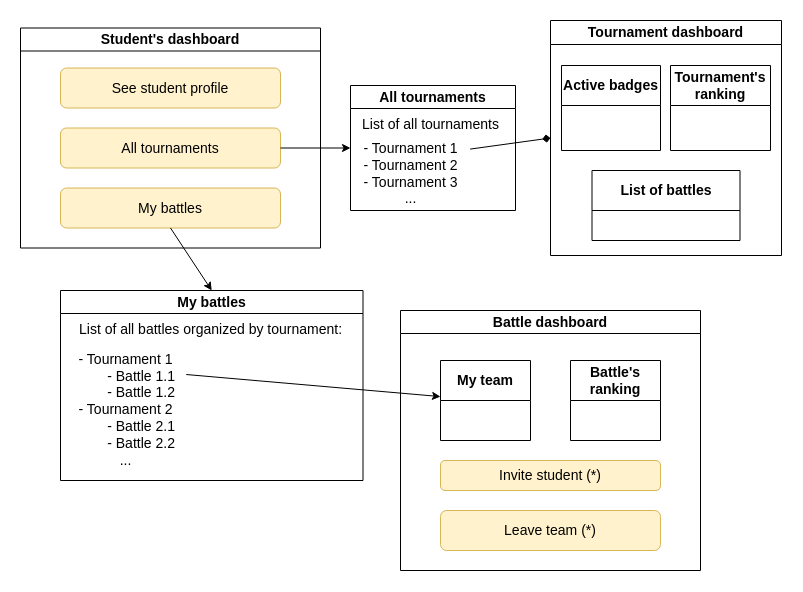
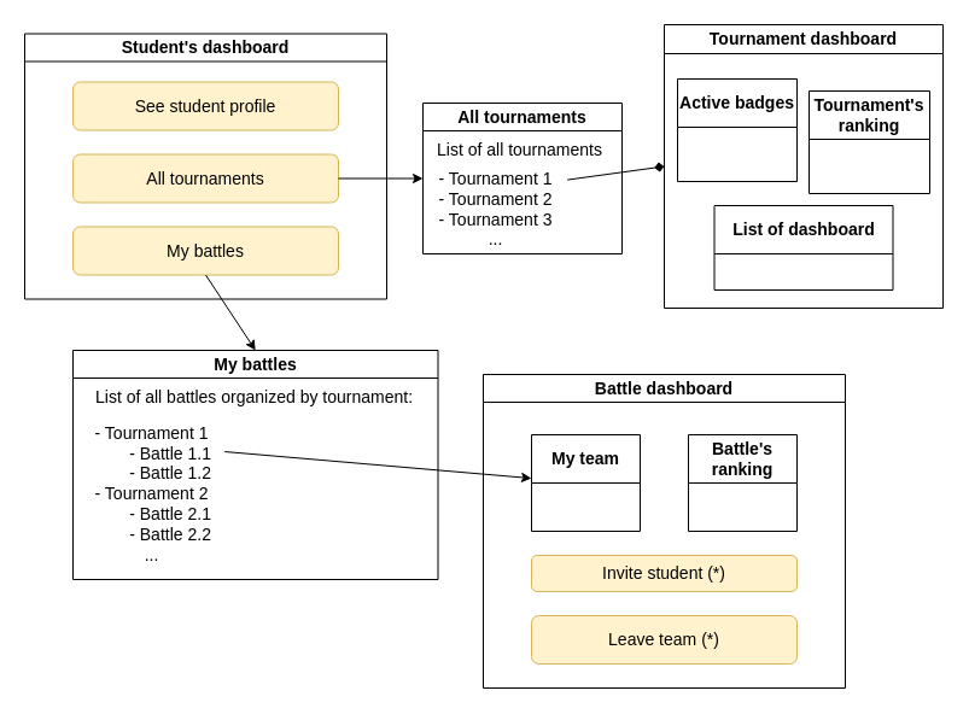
  <mxCell id="0" />
  <mxCell id="1" parent="0" />
  <mxCell id="2" value="Student's dashboard" style="swimlane;whiteSpace=wrap;html=1;fontSize=14;" parent="1" vertex="1"><mxGeometry x="20" y="27.5" width="300" height="220" as="geometry" /></mxCell>
  <mxCell id="3" value="See student profile" style="rounded=1;whiteSpace=wrap;html=1;fontSize=14;fillColor=#fff2cc;strokeColor=#d6b656;" parent="2" vertex="1"><mxGeometry x="40" y="40" width="220" height="40" as="geometry" /></mxCell>
  <mxCell id="4" value="All tournaments" style="rounded=1;whiteSpace=wrap;html=1;fontSize=14;fillColor=#fff2cc;strokeColor=#d6b656;" parent="2" vertex="1"><mxGeometry x="40" y="100" width="220" height="40" as="geometry" /></mxCell>
  <mxCell id="5" value="My battles" style="rounded=1;whiteSpace=wrap;html=1;fontSize=14;fillColor=#fff2cc;strokeColor=#d6b656;" parent="2" vertex="1"><mxGeometry x="40" y="160" width="220" height="40" as="geometry" /></mxCell>
  <mxCell id="6" value="" style="endArrow=classic;html=1;rounded=0;exitX=1;exitY=0.5;exitDx=0;exitDy=0;entryX=0;entryY=0.5;entryDx=0;entryDy=0;fontSize=14;" parent="1" source="4" target="7" edge="1"><mxGeometry width="50" height="50" relative="1" as="geometry"><mxPoint x="410" y="100" as="sourcePoint" /><mxPoint x="470" y="110" as="targetPoint" /></mxGeometry></mxCell>
  <mxCell id="7" value="All tournaments" style="swimlane;whiteSpace=wrap;html=1;fontSize=14;" parent="1" vertex="1"><mxGeometry x="350" y="85" width="165" height="125" as="geometry" /></mxCell>
  <mxCell id="8" value="List of all tournaments" style="text;html=1;align=center;verticalAlign=middle;resizable=0;points=[];autosize=1;strokeColor=none;fillColor=none;fontSize=14;" parent="7" vertex="1"><mxGeometry y="24" width="160" height="30" as="geometry" /></mxCell>
  <mxCell id="9" value="- Tournament 1&lt;br style=&quot;font-size: 14px;&quot;&gt;- Tournament 2&lt;br style=&quot;font-size: 14px;&quot;&gt;- Tournament 3&lt;br style=&quot;font-size: 14px;&quot;&gt;..." style="text;html=1;align=center;verticalAlign=middle;resizable=0;points=[];autosize=1;strokeColor=none;fillColor=none;fontSize=14;" parent="7" vertex="1"><mxGeometry y="48" width="120" height="80" as="geometry" /></mxCell>
  <mxCell id="10" value="" style="endArrow=diamond;html=1;rounded=0;exitX=0.997;exitY=0.195;exitDx=0;exitDy=0;exitPerimeter=0;fontSize=14;entryX=0;entryY=0.5;entryDx=0;entryDy=0;" parent="1" source="9" target="21" edge="1"><mxGeometry width="50" height="50" relative="1" as="geometry"><mxPoint x="500" y="110" as="sourcePoint" /><mxPoint x="580" y="120" as="targetPoint" /></mxGeometry></mxCell>
  <mxCell id="11" value="" style="endArrow=classic;html=1;rounded=0;exitX=0.5;exitY=1;exitDx=0;exitDy=0;entryX=0.5;entryY=0;entryDx=0;entryDy=0;fontSize=14;" parent="1" source="5" target="12" edge="1"><mxGeometry width="50" height="50" relative="1" as="geometry"><mxPoint x="300" y="140" as="sourcePoint" /><mxPoint x="360" y="240" as="targetPoint" /></mxGeometry></mxCell>
  <mxCell id="12" value="My battles" style="swimlane;whiteSpace=wrap;html=1;fontSize=14;" parent="1" vertex="1"><mxGeometry x="60" y="290" width="302.5" height="190" as="geometry" /></mxCell>
  <mxCell id="13" value="List of all battles organized by tournament:" style="text;html=1;align=center;verticalAlign=middle;resizable=0;points=[];autosize=1;strokeColor=none;fillColor=none;fontSize=14;" parent="12" vertex="1"><mxGeometry x="5" y="24" width="290" height="30" as="geometry" /></mxCell>
  <mxCell id="14" value="- Tournament 1&lt;br style=&quot;font-size: 14px;&quot;&gt;&lt;span style=&quot;white-space: pre; font-size: 14px;&quot;&gt;&#09;&lt;/span&gt;- Battle 1.1&lt;br style=&quot;font-size: 14px;&quot;&gt;&lt;span style=&quot;white-space: pre; font-size: 14px;&quot;&gt;&#09;&lt;/span&gt;- Battle 1.2&lt;br style=&quot;font-size: 14px;&quot;&gt;- Tournament 2&lt;br style=&quot;font-size: 14px;&quot;&gt;&lt;span style=&quot;white-space: pre; font-size: 14px;&quot;&gt;&#09;&lt;/span&gt;- Battle 2.1&lt;br style=&quot;font-size: 14px;&quot;&gt;&lt;span style=&quot;white-space: pre; font-size: 14px;&quot;&gt;&#09;&lt;/span&gt;- Battle 2.2&lt;br style=&quot;font-size: 14px;&quot;&gt;..." style="text;html=1;align=center;verticalAlign=middle;resizable=0;points=[];autosize=1;strokeColor=none;fillColor=none;fontSize=14;" parent="12" vertex="1"><mxGeometry x="5" y="54" width="120" height="130" as="geometry" /></mxCell>
  <mxCell id="15" value="" style="endArrow=classic;html=1;rounded=0;exitX=1.006;exitY=0.231;exitDx=0;exitDy=0;exitPerimeter=0;fontSize=14;" parent="1" source="14" target="19" edge="1"><mxGeometry width="50" height="50" relative="1" as="geometry"><mxPoint x="302.5" y="210" as="sourcePoint" /><mxPoint x="512.5" y="345" as="targetPoint" /></mxGeometry></mxCell>
  <mxCell id="16" value="Battle dashboard" style="swimlane;whiteSpace=wrap;html=1;fontSize=14;" parent="1" vertex="1"><mxGeometry x="400" y="310" width="300" height="260" as="geometry" /></mxCell>
  <mxCell id="17" value="Battle's ranking" style="swimlane;whiteSpace=wrap;html=1;startSize=40;fontSize=14;" parent="16" vertex="1"><mxGeometry x="170" y="50" width="90" height="80" as="geometry" /></mxCell>
  <mxCell id="18" value="Invite student (*)" style="rounded=1;whiteSpace=wrap;html=1;fontSize=14;labelBackgroundColor=none;fillColor=#fff2cc;strokeColor=#d6b656;" parent="16" vertex="1"><mxGeometry x="40" y="150" width="220" height="30" as="geometry" /></mxCell>
  <mxCell id="19" value="My team" style="swimlane;whiteSpace=wrap;html=1;startSize=40;fontSize=14;" parent="16" vertex="1"><mxGeometry x="40" y="50" width="90" height="80" as="geometry" /></mxCell>
  <mxCell id="20" value="Leave team (*)" style="rounded=1;whiteSpace=wrap;html=1;fontSize=14;labelBackgroundColor=none;fillColor=#fff2cc;strokeColor=#d6b656;" vertex="1" parent="16"><mxGeometry x="40" y="200" width="220" height="40" as="geometry" /></mxCell>
  <mxCell id="21" value="Tournament dashboard" style="swimlane;whiteSpace=wrap;html=1;startSize=24;fontSize=14;" parent="1" vertex="1"><mxGeometry x="550" y="20" width="231" height="235" as="geometry" /></mxCell>
- <mxCell id="22" value="Tournament's ranking" style="swimlane;whiteSpace=wrap;html=1;startSize=40;fontSize=14;" parent="21" vertex="1"><mxGeometry x="120" y="45" width="100" height="85" as="geometry" /></mxCell>
+ <mxCell id="22" value="Tournament's ranking" style="swimlane;whiteSpace=wrap;html=1;startSize=40;fontSize=14;" parent="21" vertex="1"><mxGeometry x="120" y="55" width="100" height="85" as="geometry" /></mxCell>
  <mxCell id="23" value="Active badges" style="swimlane;whiteSpace=wrap;html=1;startSize=40;fontSize=14;" parent="21" vertex="1"><mxGeometry x="11" y="45" width="99" height="85" as="geometry" /></mxCell>
- <mxCell id="24" value="List of battles" style="swimlane;whiteSpace=wrap;html=1;startSize=40;fontSize=14;" vertex="1" parent="21"><mxGeometry x="41.5" y="150" width="148" height="70" as="geometry" /></mxCell>
+ <mxCell id="24" value="List of dashboard" style="swimlane;whiteSpace=wrap;html=1;startSize=40;fontSize=14;" vertex="1" parent="21"><mxGeometry x="41.5" y="150" width="148" height="70" as="geometry" /></mxCell>
